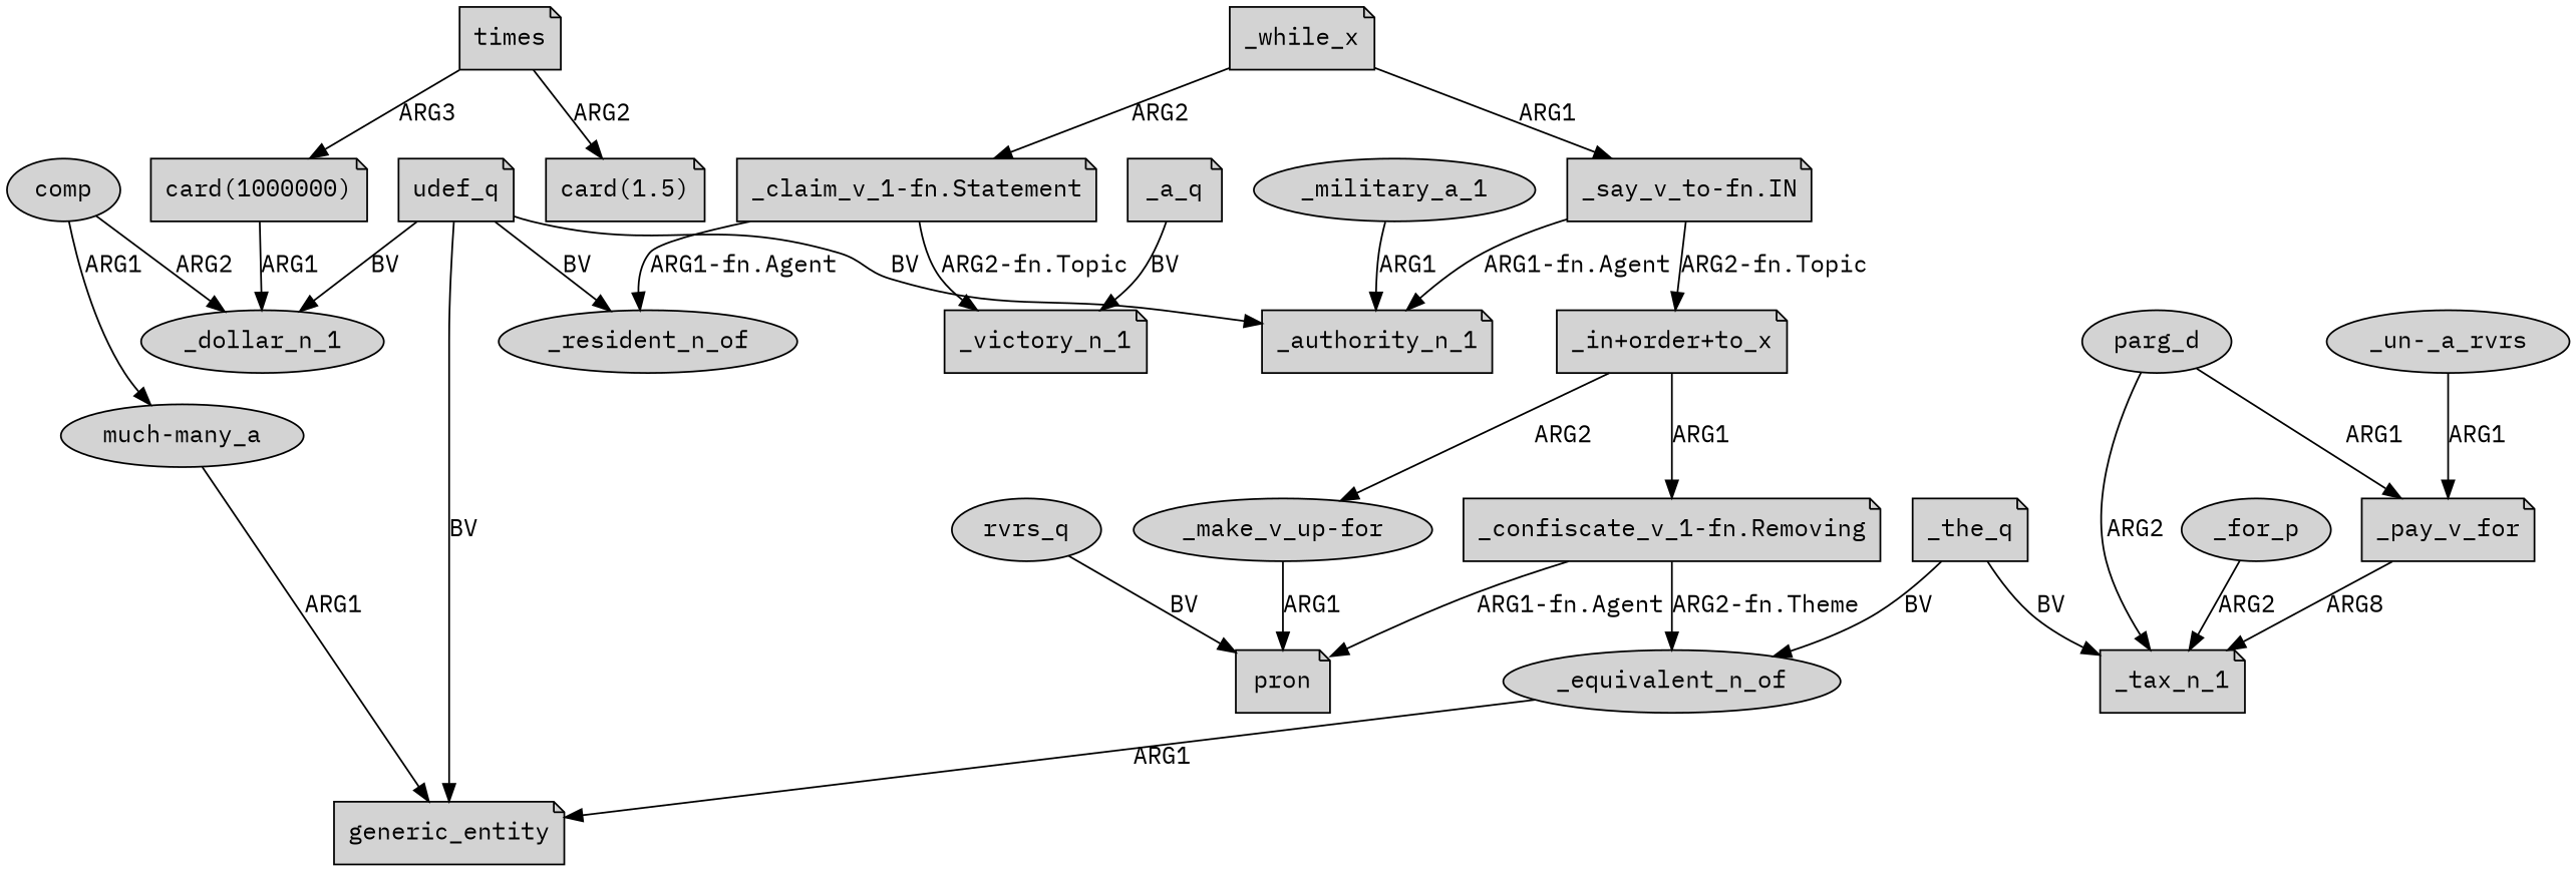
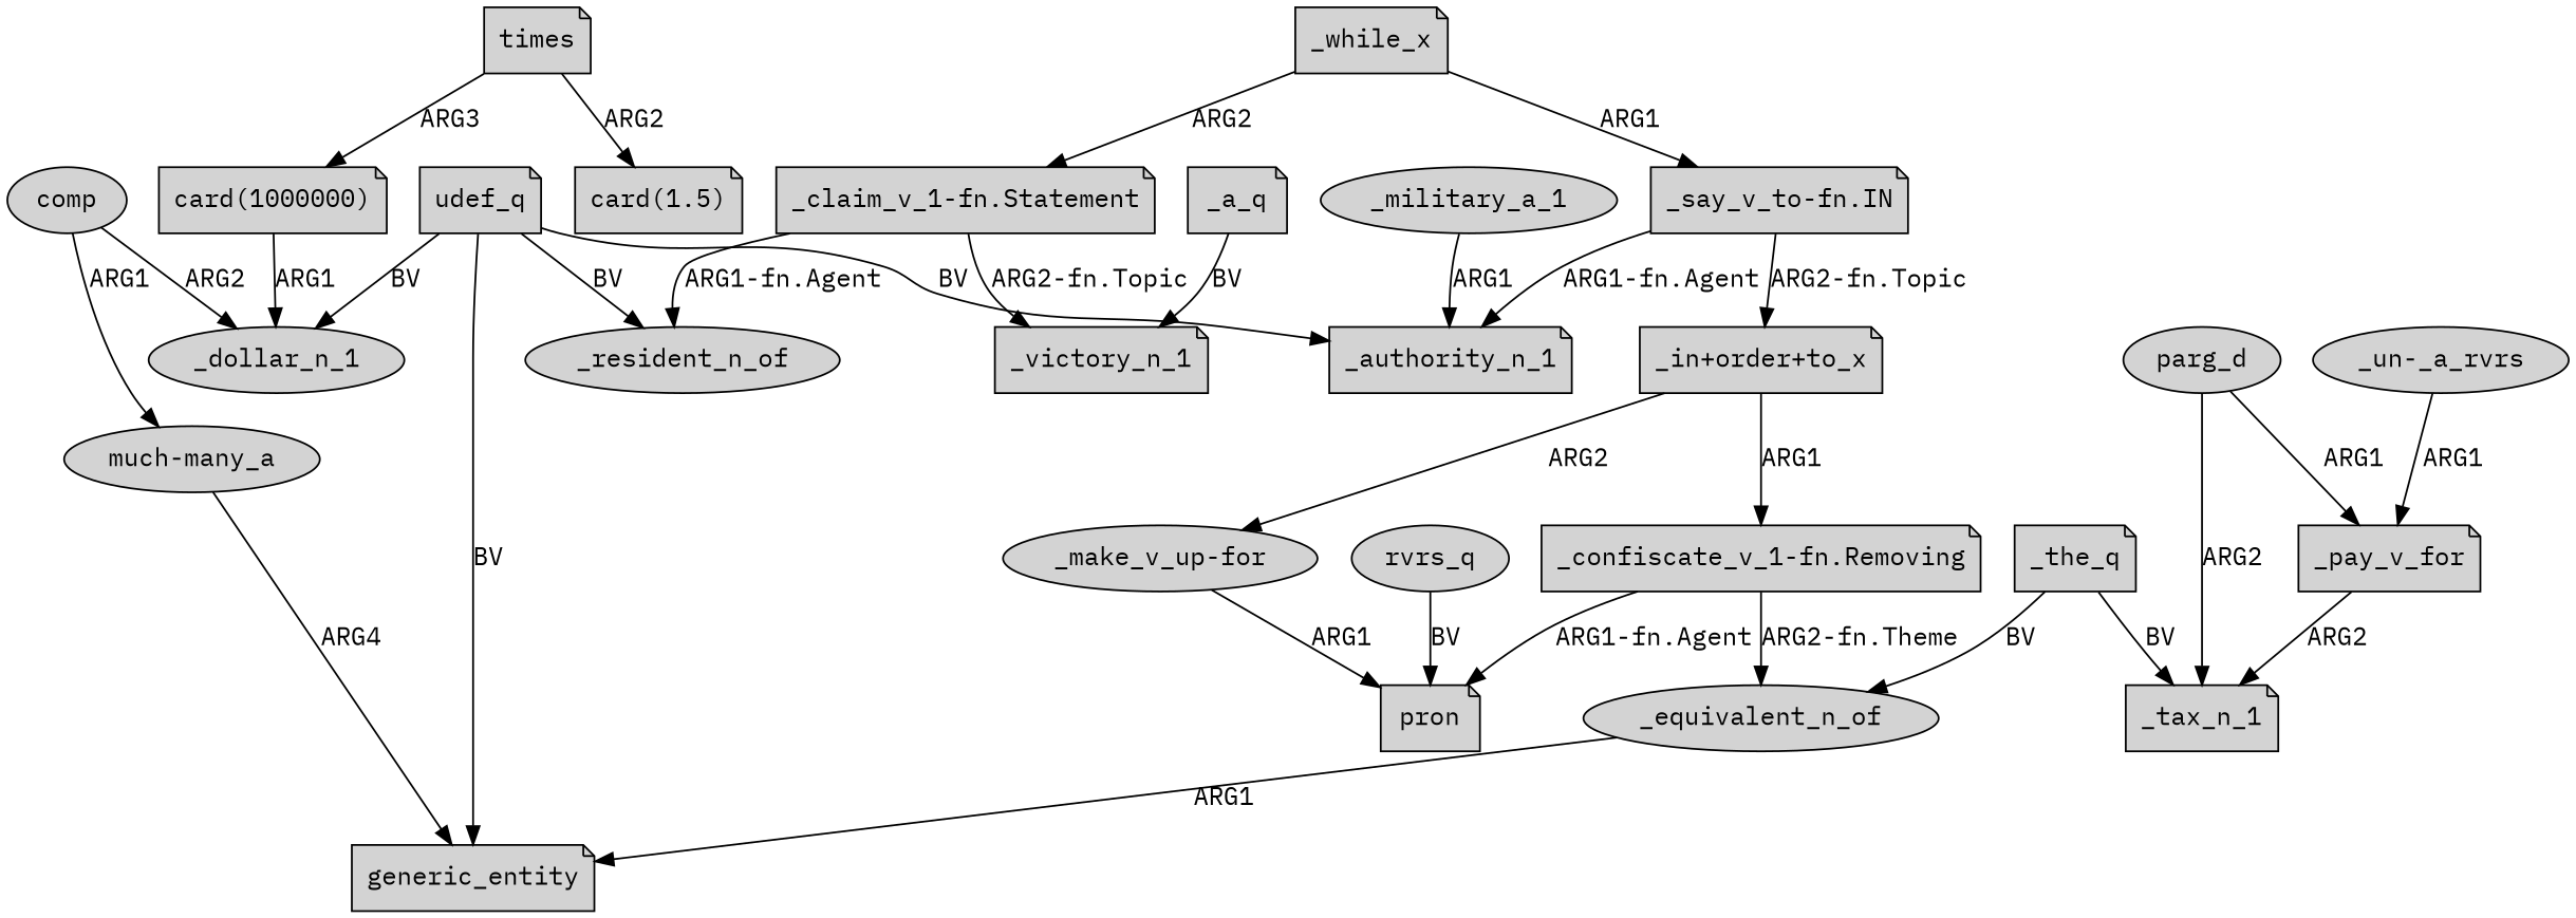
  digraph {
    fontname="IBM Plex Mono"
    node [fontname="IBM Plex Mono" shape=note style=filled]
    edge [fontname="IBM Plex Mono"]
    _a_q
    _victory_n_1
    _dollar_n_1 [shape=ellipse]
    "card(1000000)"
    "_make_v_up-for" [shape=ellipse]
    "_in+order+to_x"
    "_confiscate_v_1-fn.Removing"
    pron
    _equivalent_n_of [shape=ellipse]
    udef_q
    generic_entity
    _resident_n_of [shape=ellipse]
    _authority_n_1
    times
    "card(1.5)"
    "much-many_a" [shape=ellipse]
    parg_d [shape=ellipse]
    _tax_n_1
    _pay_v_for
    _the_q
    "_un-_a_rvrs" [shape=ellipse]
-   _for_p [shape=ellipse]
    "_say_v_to-fn.IN"
    "_claim_v_1-fn.Statement"
    n25 [label=rvrs_q shape=ellipse]
    comp [shape=ellipse]
    _while_x
    _military_a_1 [shape=ellipse]
    _a_q -> _victory_n_1 [label=BV]
    "card(1000000)" -> _dollar_n_1 [label=ARG1]
    "_make_v_up-for" -> pron [label=ARG1]
    "_in+order+to_x" -> "_make_v_up-for" [label=ARG2]
    "_in+order+to_x" -> "_confiscate_v_1-fn.Removing" [label=ARG1]
    "_confiscate_v_1-fn.Removing" -> pron [label="ARG1-fn.Agent"]
    "_confiscate_v_1-fn.Removing" -> _equivalent_n_of [label="ARG2-fn.Theme"]
    _equivalent_n_of -> generic_entity [label=ARG1]
    udef_q -> _dollar_n_1 [label=BV]
    udef_q -> generic_entity [label=BV]
    udef_q -> _resident_n_of [label=BV]
    udef_q -> _authority_n_1 [label=BV]
    times -> "card(1000000)" [label=ARG3]
    times -> "card(1.5)" [label=ARG2]
-   "much-many_a" -> generic_entity [label=ARG1]
+   "much-many_a" -> generic_entity [label=ARG4]
    parg_d -> _tax_n_1 [label=ARG2]
    parg_d -> _pay_v_for [label=ARG1]
-   _pay_v_for -> _tax_n_1 [label=ARG8]
+   _pay_v_for -> _tax_n_1 [label=ARG2]
    _the_q -> _equivalent_n_of [label=BV]
    _the_q -> _tax_n_1 [label=BV]
    "_un-_a_rvrs" -> _pay_v_for [label=ARG1]
-   _for_p -> _tax_n_1 [label=ARG2]
    "_say_v_to-fn.IN" -> "_in+order+to_x" [label="ARG2-fn.Topic"]
    "_say_v_to-fn.IN" -> _authority_n_1 [label="ARG1-fn.Agent"]
    "_claim_v_1-fn.Statement" -> _victory_n_1 [label="ARG2-fn.Topic"]
    "_claim_v_1-fn.Statement" -> _resident_n_of [label="ARG1-fn.Agent"]
    n25 -> pron [label=BV]
    comp -> _dollar_n_1 [label=ARG2]
    comp -> "much-many_a" [label=ARG1]
    _while_x -> "_say_v_to-fn.IN" [label=ARG1]
    _while_x -> "_claim_v_1-fn.Statement" [label=ARG2]
    _military_a_1 -> _authority_n_1 [label=ARG1]
  }
